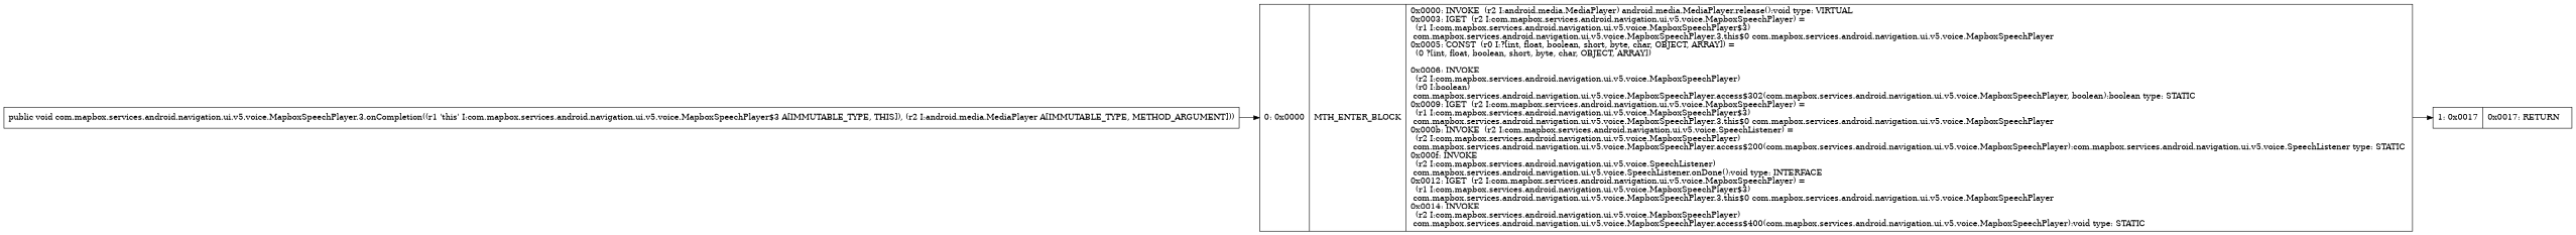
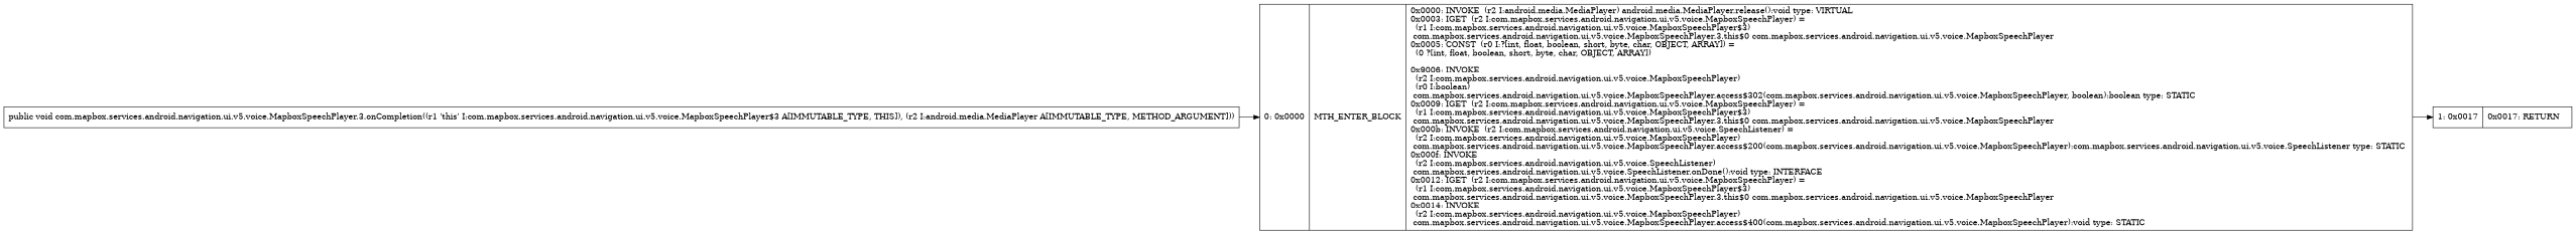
  digraph {
    rankdir=LR
    node [shape=record]
-   n1 [label="{0\:\ 0x0000|MTH_ENTER_BLOCK\l|0x0000: INVOKE  (r2 I:android.media.MediaPlayer) android.media.MediaPlayer.release():void type: VIRTUAL \l0x0003: IGET  (r2 I:com.mapbox.services.android.navigation.ui.v5.voice.MapboxSpeechPlayer) = \l  (r1 I:com.mapbox.services.android.navigation.ui.v5.voice.MapboxSpeechPlayer$3)\l com.mapbox.services.android.navigation.ui.v5.voice.MapboxSpeechPlayer.3.this$0 com.mapbox.services.android.navigation.ui.v5.voice.MapboxSpeechPlayer \l0x0005: CONST  (r0 I:?[int, float, boolean, short, byte, char, OBJECT, ARRAY]) = \l  (0 ?[int, float, boolean, short, byte, char, OBJECT, ARRAY])\l \l0x0006: INVOKE  \l  (r2 I:com.mapbox.services.android.navigation.ui.v5.voice.MapboxSpeechPlayer)\l  (r0 I:boolean)\l com.mapbox.services.android.navigation.ui.v5.voice.MapboxSpeechPlayer.access$302(com.mapbox.services.android.navigation.ui.v5.voice.MapboxSpeechPlayer, boolean):boolean type: STATIC \l0x0009: IGET  (r2 I:com.mapbox.services.android.navigation.ui.v5.voice.MapboxSpeechPlayer) = \l  (r1 I:com.mapbox.services.android.navigation.ui.v5.voice.MapboxSpeechPlayer$3)\l com.mapbox.services.android.navigation.ui.v5.voice.MapboxSpeechPlayer.3.this$0 com.mapbox.services.android.navigation.ui.v5.voice.MapboxSpeechPlayer \l0x000b: INVOKE  (r2 I:com.mapbox.services.android.navigation.ui.v5.voice.SpeechListener) = \l  (r2 I:com.mapbox.services.android.navigation.ui.v5.voice.MapboxSpeechPlayer)\l com.mapbox.services.android.navigation.ui.v5.voice.MapboxSpeechPlayer.access$200(com.mapbox.services.android.navigation.ui.v5.voice.MapboxSpeechPlayer):com.mapbox.services.android.navigation.ui.v5.voice.SpeechListener type: STATIC \l0x000f: INVOKE  \l  (r2 I:com.mapbox.services.android.navigation.ui.v5.voice.SpeechListener)\l com.mapbox.services.android.navigation.ui.v5.voice.SpeechListener.onDone():void type: INTERFACE \l0x0012: IGET  (r2 I:com.mapbox.services.android.navigation.ui.v5.voice.MapboxSpeechPlayer) = \l  (r1 I:com.mapbox.services.android.navigation.ui.v5.voice.MapboxSpeechPlayer$3)\l com.mapbox.services.android.navigation.ui.v5.voice.MapboxSpeechPlayer.3.this$0 com.mapbox.services.android.navigation.ui.v5.voice.MapboxSpeechPlayer \l0x0014: INVOKE  \l  (r2 I:com.mapbox.services.android.navigation.ui.v5.voice.MapboxSpeechPlayer)\l com.mapbox.services.android.navigation.ui.v5.voice.MapboxSpeechPlayer.access$400(com.mapbox.services.android.navigation.ui.v5.voice.MapboxSpeechPlayer):void type: STATIC \l}"]
+   n1 [label="{0\:\ 0x0000|MTH_ENTER_BLOCK\l|0x0000: INVOKE  (r2 I:android.media.MediaPlayer) android.media.MediaPlayer.release():void type: VIRTUAL \l0x0003: IGET  (r2 I:com.mapbox.services.android.navigation.ui.v5.voice.MapboxSpeechPlayer) = \l  (r1 I:com.mapbox.services.android.navigation.ui.v5.voice.MapboxSpeechPlayer$3)\l com.mapbox.services.android.navigation.ui.v5.voice.MapboxSpeechPlayer.3.this$0 com.mapbox.services.android.navigation.ui.v5.voice.MapboxSpeechPlayer \l0x0005: CONST  (r0 I:?[int, float, boolean, short, byte, char, OBJECT, ARRAY]) = \l  (0 ?[int, float, boolean, short, byte, char, OBJECT, ARRAY])\l \l0x9006: INVOKE  \l  (r2 I:com.mapbox.services.android.navigation.ui.v5.voice.MapboxSpeechPlayer)\l  (r0 I:boolean)\l com.mapbox.services.android.navigation.ui.v5.voice.MapboxSpeechPlayer.access$302(com.mapbox.services.android.navigation.ui.v5.voice.MapboxSpeechPlayer, boolean):boolean type: STATIC \l0x0009: IGET  (r2 I:com.mapbox.services.android.navigation.ui.v5.voice.MapboxSpeechPlayer) = \l  (r1 I:com.mapbox.services.android.navigation.ui.v5.voice.MapboxSpeechPlayer$3)\l com.mapbox.services.android.navigation.ui.v5.voice.MapboxSpeechPlayer.3.this$0 com.mapbox.services.android.navigation.ui.v5.voice.MapboxSpeechPlayer \l0x000b: INVOKE  (r2 I:com.mapbox.services.android.navigation.ui.v5.voice.SpeechListener) = \l  (r2 I:com.mapbox.services.android.navigation.ui.v5.voice.MapboxSpeechPlayer)\l com.mapbox.services.android.navigation.ui.v5.voice.MapboxSpeechPlayer.access$200(com.mapbox.services.android.navigation.ui.v5.voice.MapboxSpeechPlayer):com.mapbox.services.android.navigation.ui.v5.voice.SpeechListener type: STATIC \l0x000f: INVOKE  \l  (r2 I:com.mapbox.services.android.navigation.ui.v5.voice.SpeechListener)\l com.mapbox.services.android.navigation.ui.v5.voice.SpeechListener.onDone():void type: INTERFACE \l0x0012: IGET  (r2 I:com.mapbox.services.android.navigation.ui.v5.voice.MapboxSpeechPlayer) = \l  (r1 I:com.mapbox.services.android.navigation.ui.v5.voice.MapboxSpeechPlayer$3)\l com.mapbox.services.android.navigation.ui.v5.voice.MapboxSpeechPlayer.3.this$0 com.mapbox.services.android.navigation.ui.v5.voice.MapboxSpeechPlayer \l0x0014: INVOKE  \l  (r2 I:com.mapbox.services.android.navigation.ui.v5.voice.MapboxSpeechPlayer)\l com.mapbox.services.android.navigation.ui.v5.voice.MapboxSpeechPlayer.access$400(com.mapbox.services.android.navigation.ui.v5.voice.MapboxSpeechPlayer):void type: STATIC \l}"]
    n2 [label="{1\:\ 0x0017|0x0017: RETURN   \l}"]
    n3 [label="{public void com.mapbox.services.android.navigation.ui.v5.voice.MapboxSpeechPlayer.3.onCompletion((r1 'this' I:com.mapbox.services.android.navigation.ui.v5.voice.MapboxSpeechPlayer$3 A[IMMUTABLE_TYPE, THIS]), (r2 I:android.media.MediaPlayer A[IMMUTABLE_TYPE, METHOD_ARGUMENT])) }"]
    n1 -> n2
    n3 -> n1
  }
